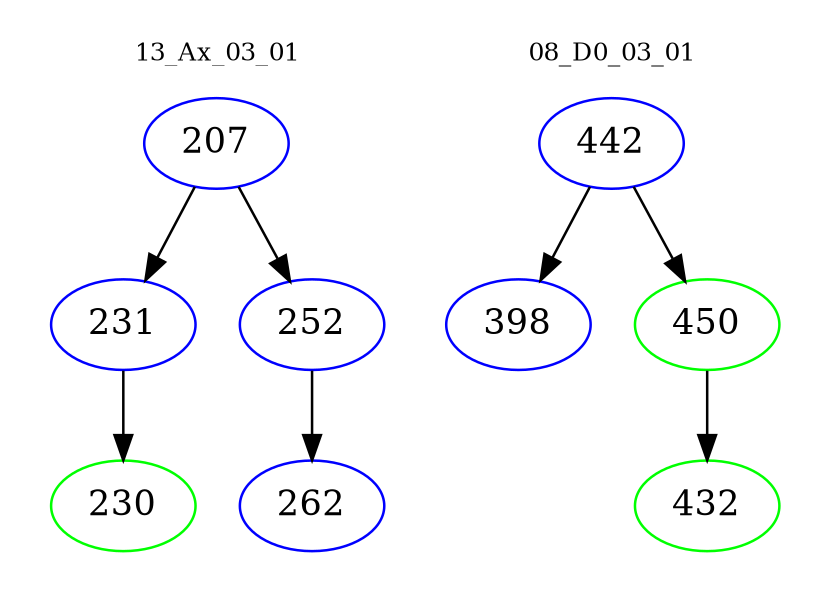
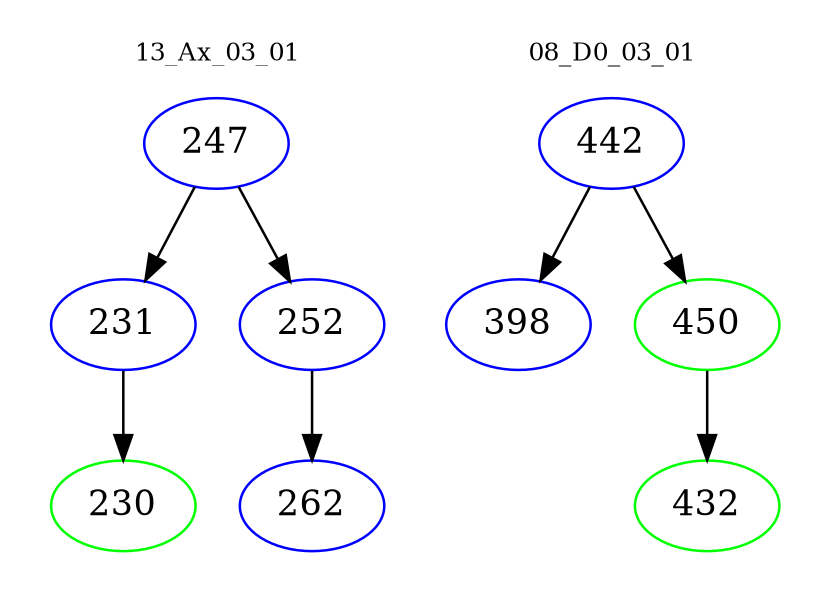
  digraph {
    node [color=blue]
    edge [color=black]
-   n1 [label=207]
+   n1 [label=247]
    n2 [label=231]
    n3 [label=252]
    n4 [color=green label=230]
    n5 [label=262]
    n6 [label=442]
    n7 [label=398]
    n8 [color=green label=450]
    n9 [color=green label=432]
    subgraph cluster_1 {
      color=white
      fontsize=10
      label="13_Ax_03_01"
      n1
      n2
      n3
      n4
      n5
    }
    subgraph cluster_2 {
      color=white
      fontsize=10
      label="08_D0_03_01"
      n6
      n7
      n8
      n9
    }
    n1 -> n2
    n1 -> n3
    n2 -> n4
    n3 -> n5
    n6 -> n7
    n6 -> n8
    n8 -> n9
  }
